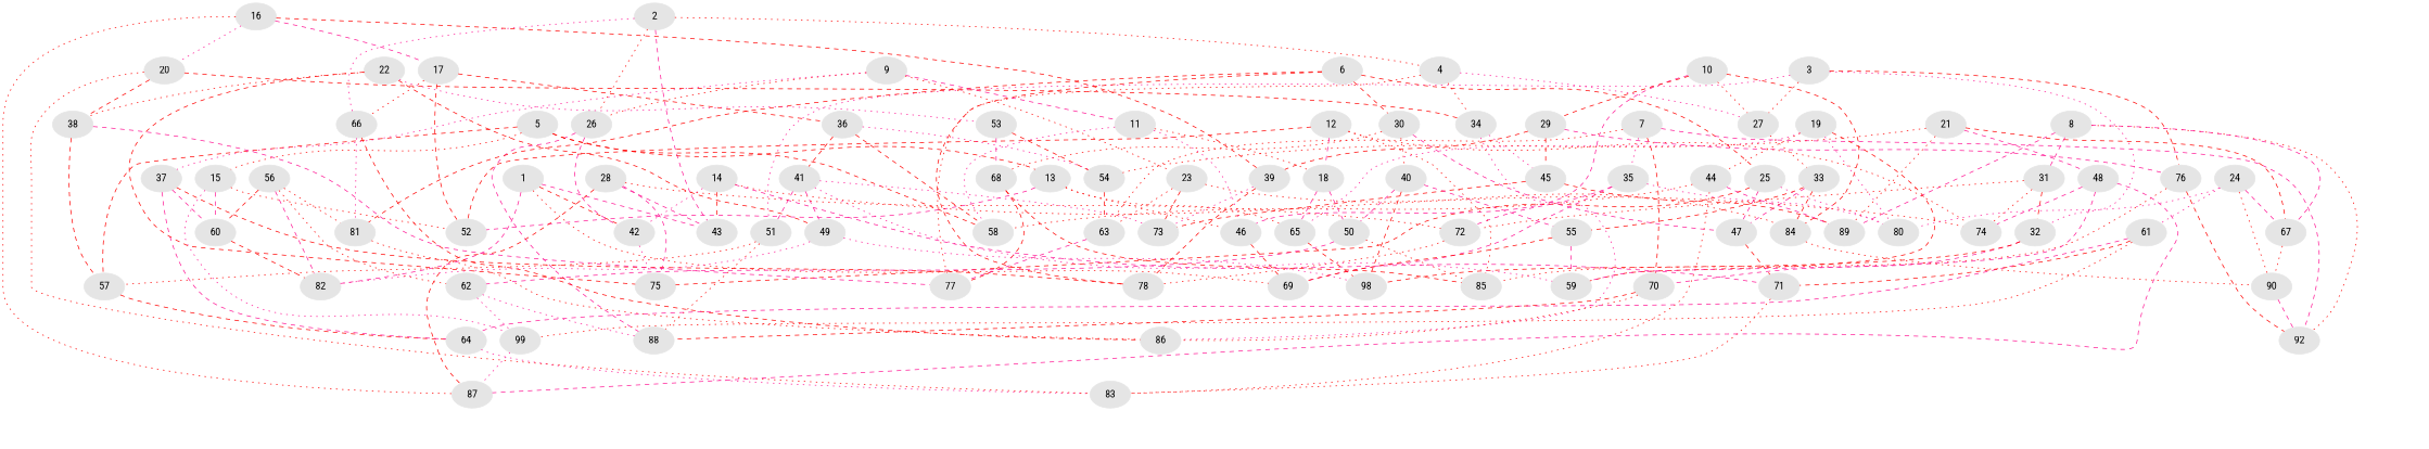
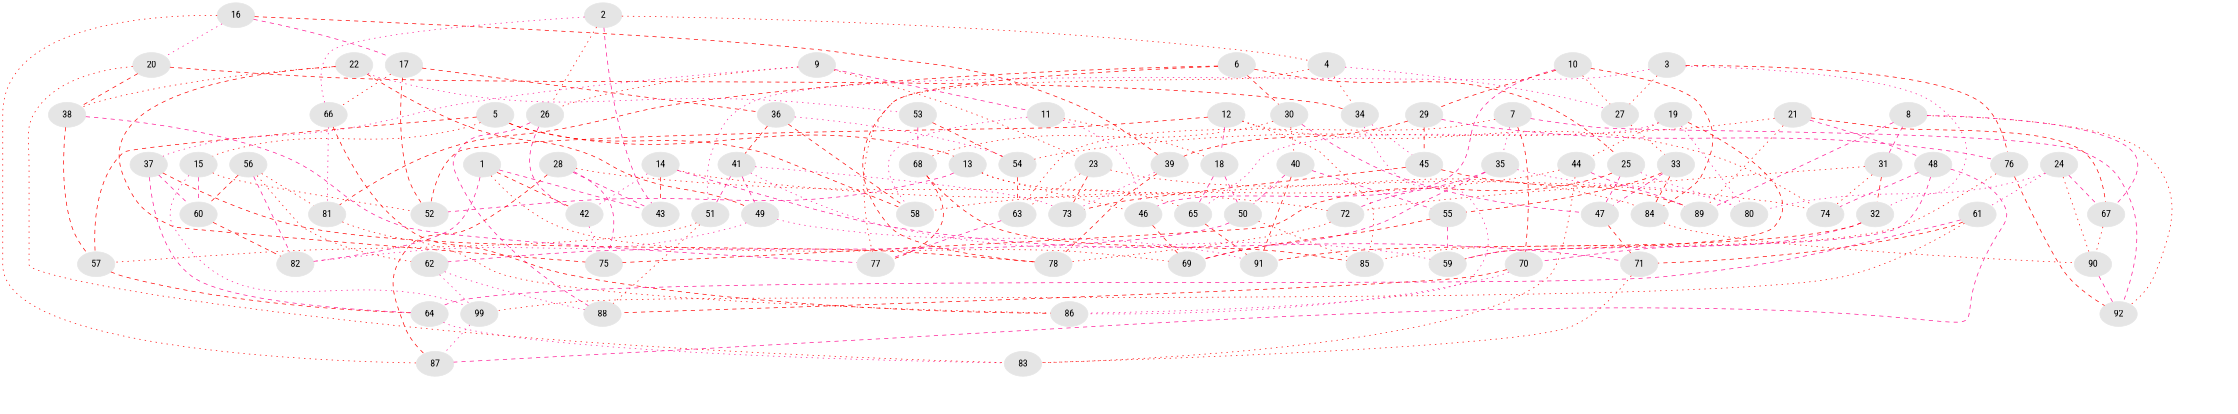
  graph {
    fontname="Roboto Condensed"
    node [color=gray90 fontname="Roboto Condensed" style=filled]
    edge [color=red fontname="Roboto Condensed" style=dashed]
    1
    42
    43
    69
    82
    75
    2
    4
    26
    66
    27
    34
    77
    88
    81
    86
    3
    32
    51
    76
    33
    70
-   91 [label=98]
+   91
    57
    92
    85
    45
    5
    13
    15
    58
    46
    52
    65
    60
    n36 [label=99]
    64
    6
    25
    30
    78
    80
    47
    40
    68
    7
    35
    63
    72
    8
    31
    67
    89
    74
    90
    9
    11
    23
    37
    18
    84
    73
    10
    29
    39
    50
    12
    14
    71
    83
    87
    16
    17
    20
    36
    38
    54
    41
    62
    19
    44
    59
    21
    48
    22
    49
    53
    24
    61
    55
    28
    56
    1 -- 42
    1 -- 43 [color=deeppink]
    1 -- 69 [style=dotted]
    1 -- 82 [color=deeppink]
    42 -- 75 [color=deeppink style=dotted]
    2 -- 43 [color=deeppink]
    2 -- 4 [style=dotted]
    2 -- 26 [style=dotted]
    2 -- 66 [color=deeppink style=dotted]
    4 -- 27 [color=deeppink style=dotted]
    4 -- 34 [style=dotted]
    4 -- 77 [style=dotted]
    26 -- 42 [color=deeppink]
    26 -- 88 [color=deeppink]
    66 -- 81 [color=deeppink style=dotted]
    66 -- 86
    27 -- 33 [style=dotted]
    34 -- 86 [color=deeppink style=dotted]
    34 -- 45 [color=deeppink style=dotted]
    81 -- 86 [style=dotted]
    3 -- 27 [style=dotted]
    3 -- 32 [color=deeppink style=dotted]
    3 -- 51 [color=deeppink style=dotted]
    3 -- 76
    32 -- 70 [color=deeppink]
    32 -- 91
    51 -- 88 [style=dotted]
    51 -- 57 [style=dotted]
    76 -- 92
    76 -- 85 [style=dotted]
    33 -- 47 [color=deeppink]
    33 -- 84
    33 -- 55
    70 -- 88
-   70 -- 86 [style=dotted]
+   70 -- 86 [color=deeppink style=dotted]
    57 -- 64
    45 -- 89
    45 -- 73
    5 -- 57
    5 -- 13
    5 -- 15 [style=dotted]
    5 -- 58
    13 -- 46 [style=dotted]
    13 -- 52 [color=deeppink]
    13 -- 65 [style=dotted]
    15 -- 52 [style=dotted]
    15 -- 60 [color=deeppink]
    15 -- n36 [color=deeppink style=dotted]
    46 -- 69
    65 -- 91
    60 -- 82
    n36 -- 87 [color=deeppink style=dotted]
    64 -- 83 [color=deeppink style=dotted]
    6 -- 81
    6 -- 25
    6 -- 30
    6 -- 78
    25 -- 75
    25 -- 80 [color=deeppink style=dotted]
    25 -- 47 [color=deeppink]
    30 -- 47 [color=deeppink]
    30 -- 40 [style=dotted]
    30 -- 68 [style=dotted]
    47 -- 71
    40 -- 91
    40 -- 50 [color=deeppink]
    40 -- 55 [color=deeppink]
    68 -- 77
    68 -- 85
    7 -- 70
    7 -- 92 [color=deeppink]
    7 -- 35 [color=deeppink style=dotted]
    7 -- 63 [style=dotted]
    35 -- 69 [color=deeppink]
    35 -- 80 [color=deeppink style=dotted]
    35 -- 72 [color=deeppink]
    63 -- 77 [color=deeppink]
    72 -- 78 [style=dotted]
    8 -- 92 [style=dotted]
    8 -- 31 [color=deeppink]
    8 -- 67 [color=deeppink]
    8 -- 89 [color=deeppink]
    31 -- 32
    31 -- 72 [style=dotted]
    31 -- 74 [style=dotted]
    67 -- 90 [style=dotted]
    90 -- 92 [color=deeppink]
    9 -- 26 [style=dotted]
    9 -- 11 [color=deeppink]
    9 -- 23 [style=dotted]
    9 -- 37 [color=deeppink style=dotted]
    11 -- 58 [color=deeppink style=dotted]
    11 -- 46 [color=deeppink style=dotted]
    11 -- 18 [style=dotted]
    23 -- 63 [style=dotted]
    23 -- 84 [style=dotted]
    23 -- 73
    37 -- 60 [color=deeppink]
    37 -- 64 [color=deeppink]
    37 -- 78
    18 -- 65 [color=deeppink]
    18 -- 50 [color=deeppink]
    84 -- 90 [style=dotted]
    10 -- 27 [style=dotted]
    10 -- 46 [color=deeppink]
    10 -- 84
    10 -- 29
    29 -- 76 [color=deeppink]
    29 -- 45
    29 -- 39
    39 -- 78
    39 -- 73 [color=deeppink style=dotted]
    50 -- 85 [style=dotted]
    50 -- 62 [color=deeppink]
    12 -- 85 [style=dotted]
    12 -- 52
    12 -- 74 [style=dotted]
    12 -- 18 [color=deeppink]
    14 -- 42 [color=deeppink style=dotted]
    14 -- 43
    14 -- 74 [style=dotted]
    14 -- 71 [color=deeppink]
    71 -- 83 [style=dotted]
    16 -- 39
    16 -- 87 [style=dotted]
    16 -- 17 [color=deeppink]
    16 -- 20 [color=deeppink style=dotted]
    17 -- 66 [style=dotted]
    17 -- 52
    17 -- 36
    20 -- 34
    20 -- 83 [style=dotted]
    20 -- 38
    36 -- 58
    36 -- 54 [color=deeppink style=dotted]
    36 -- 41
    38 -- 77 [color=deeppink]
    38 -- 57
    54 -- 63
    41 -- 51 [color=deeppink]
    41 -- 73 [color=deeppink style=dotted]
    41 -- 59 [color=deeppink style=dotted]
    41 -- 49 [color=deeppink]
    62 -- 88 [color=deeppink style=dotted]
    62 -- n36 [color=deeppink style=dotted]
    19 -- 65 [color=deeppink style=dotted]
    19 -- 80 [color=deeppink style=dotted]
    19 -- 44 [style=dotted]
    19 -- 59
    44 -- 58 [style=dotted]
    44 -- 89 [color=deeppink]
    44 -- 83 [style=dotted]
    21 -- 67
    21 -- 89 [style=dotted]
    21 -- 54 [style=dotted]
    21 -- 48 [color=deeppink]
    48 -- 74 [color=deeppink]
    48 -- 87 [color=deeppink]
    48 -- 59 [color=deeppink]
    22 -- 75
    22 -- 38 [style=dotted]
    22 -- 49
    22 -- 53 [color=deeppink style=dotted]
    49 -- 82 [color=deeppink style=dotted]
    49 -- 91 [color=deeppink style=dotted]
    53 -- 68 [color=deeppink]
    53 -- 54
    24 -- 80 [color=deeppink style=dotted]
    24 -- 67 [color=deeppink]
    24 -- 90 [style=dotted]
    24 -- 61 [color=deeppink style=dotted]
    61 -- n36 [style=dotted]
    61 -- 64 [color=deeppink]
    61 -- 71
    55 -- 69
    55 -- 59 [color=deeppink]
    28 -- 43 [color=deeppink]
    28 -- 75 [color=deeppink]
    28 -- 72 [style=dotted]
    28 -- 87
    56 -- 82 [color=deeppink]
    56 -- 81 [style=dotted]
    56 -- 60
    56 -- 62 [style=dotted]
  }
